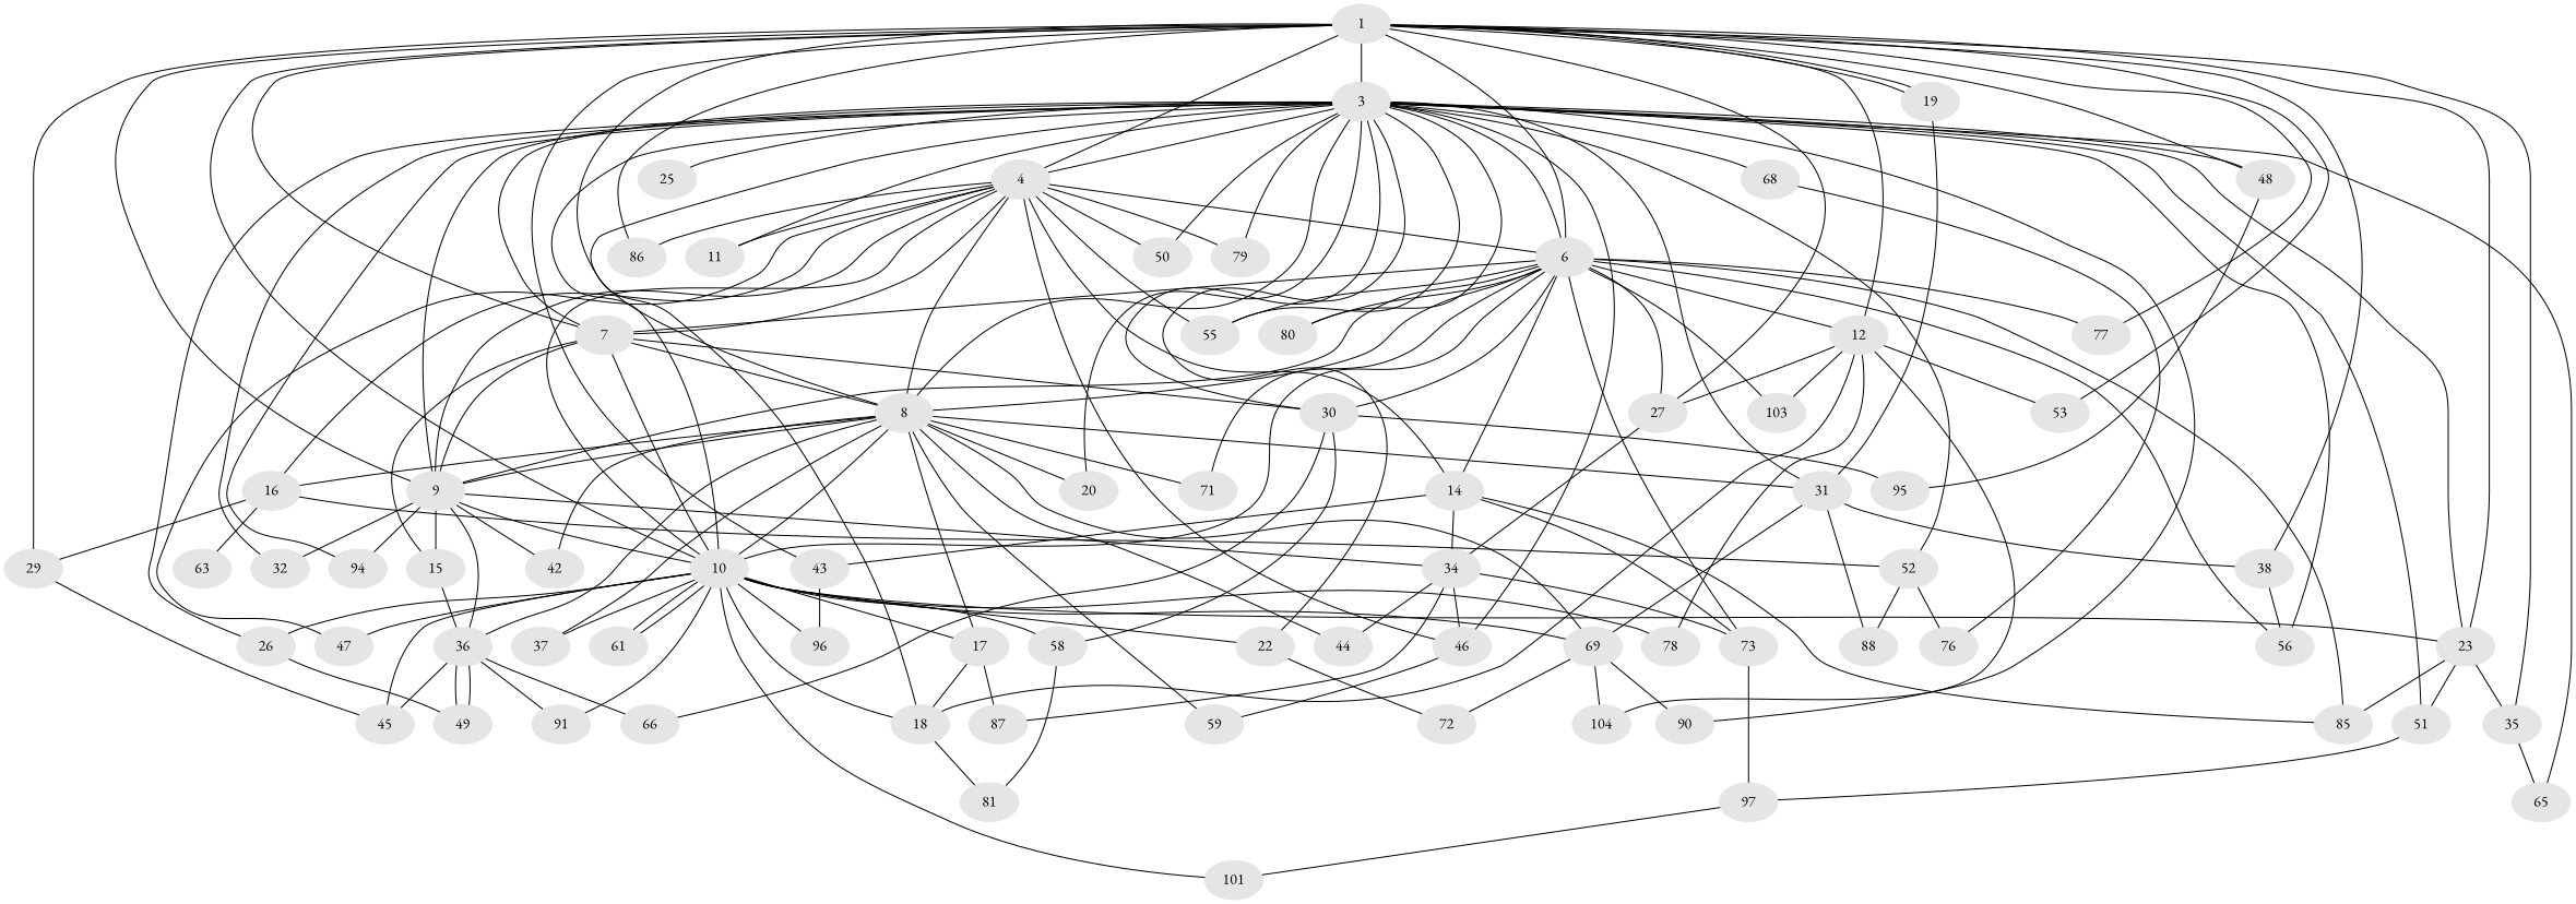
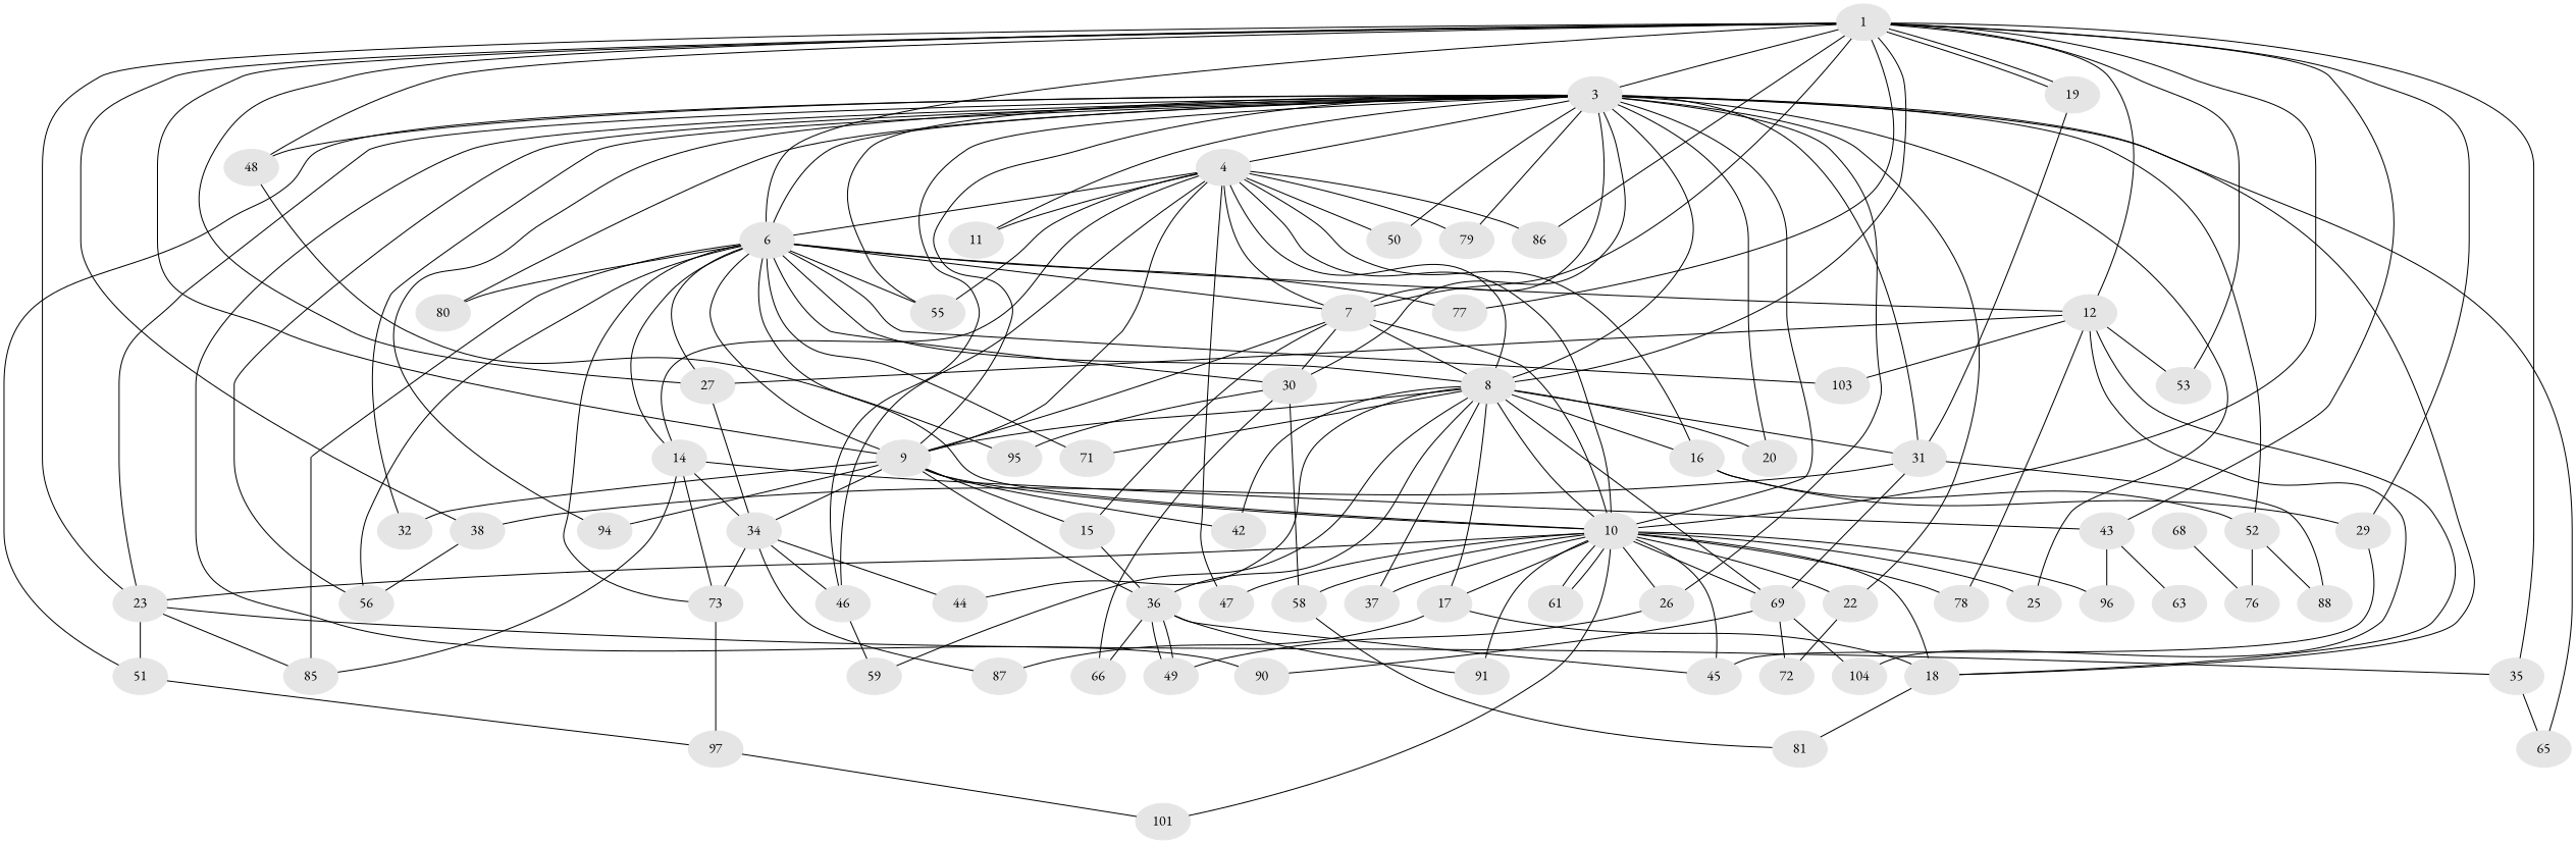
  graph {
    fontname="EB Garamond"
    node [color=gray90 fontname="EB Garamond" style=filled]
    edge [fontname="EB Garamond"]
    1 [super="+2"]
    3 [super="+5"]
    4 [super="+28"]
    6 [super="+70"]
    7 [super="+60"]
    8 [super="+98"]
    9 [super="+13"]
    10 [super="+97"]
    12 [super="+39"]
    19
    23 [super="+24"]
    27 [super="+75"]
    29
    35
    38
    43
    48
    53
    77
    86
    11
    18 [super="+82"]
    20
    22 [super="+33"]
    25
    26
    30 [super="+54"]
    31 [super="+62"]
    32
    46 [super="+57"]
    50
    51
    52 [super="+99"]
    55 [super="+67"]
    56 [super="+84"]
    65
    68
    79
    80
    90
    94
    14
    16
    47
    71
    73 [super="+92"]
    85 [super="+100"]
    103
    15 [super="+64"]
    17 [super="+21"]
    36 [super="+40"]
    37
    42
    44
    59
    69 [super="+74"]
    34 [super="+41"]
    45 [super="+102"]
    58
    61
    78
    91
    96
    101
    104
    63
    95
    81
    72
    49 [super="+83"]
    66
    88
    n73 [label=97]
    76
    87
    1 -- 3 [weight=4]
-   1 -- 4 [weight=2]
    1 -- 6 [weight=2]
    1 -- 7 [weight=2]
    1 -- 8 [weight=2]
    1 -- 9 [weight=2]
    1 -- 10 [weight=2]
    1 -- 12 [weight=2]
    1 -- 19
    1 -- 19
    1 -- 23
    1 -- 27
    1 -- 29
    1 -- 35
    1 -- 38
    1 -- 43
    1 -- 48
    1 -- 53
    1 -- 77
    1 -- 86
    3 -- 4 [weight=2]
    3 -- 6 [weight=2]
    3 -- 7 [weight=3]
    3 -- 8 [weight=2]
    3 -- 9 [weight=2]
    3 -- 10 [weight=2]
    3 -- 23
    3 -- 48
    3 -- 11
    3 -- 18
    3 -- 20
    3 -- 22 [weight=2]
    3 -- 25
    3 -- 26
    3 -- 30
    3 -- 31
    3 -- 32
    3 -- 46
    3 -- 50
    3 -- 51
    3 -- 52 [weight=2]
    3 -- 55
    3 -- 56 [weight=2]
    3 -- 65
-   3 -- 68 [weight=2]
    3 -- 79
    3 -- 80
    3 -- 90
    3 -- 94
    4 -- 6
    4 -- 7
    4 -- 8
    4 -- 9 [weight=2]
    4 -- 10
    4 -- 86
    4 -- 11
    4 -- 46
    4 -- 50
    4 -- 55
    4 -- 79
    4 -- 14
    4 -- 16
    4 -- 47
    6 -- 7
    6 -- 8
    6 -- 9
    6 -- 10
    6 -- 12
    6 -- 27
    6 -- 77
    6 -- 30
    6 -- 55
    6 -- 56
    6 -- 80
    6 -- 14
    6 -- 71
    6 -- 73
    6 -- 85
    6 -- 103
    7 -- 8
    7 -- 9
    7 -- 10
    7 -- 30
    7 -- 15
    8 -- 9 [weight=2]
    8 -- 10
    8 -- 20
    8 -- 31
    8 -- 16
    8 -- 71
    8 -- 17
    8 -- 36
    8 -- 37
    8 -- 42
    8 -- 44
    8 -- 59
    8 -- 69
    9 -- 10 [weight=2]
    9 -- 32
    9 -- 94
    9 -- 15
    9 -- 36 [weight=2]
    9 -- 42
    9 -- 34
    10 -- 23
    10 -- 18
    10 -- 22
+   10 -- 25
    10 -- 26
    10 -- 47
    10 -- 17
    10 -- 37
    10 -- 69
    10 -- 45
    10 -- 58
    10 -- 61
    10 -- 61
    10 -- 78
    10 -- 91
    10 -- 96
    10 -- 101
    12 -- 27
    12 -- 53
    12 -- 18
    12 -- 103
    12 -- 78
    12 -- 104
    19 -- 31
    23 -- 35
    23 -- 51
    23 -- 85
    27 -- 34
    29 -- 45
    35 -- 65
    38 -- 56
    43 -- 96
-   16 -- 63
+   43 -- 63
    48 -- 95
    18 -- 81
    22 -- 72
    26 -- 49
    30 -- 58
    30 -- 95
    30 -- 66
    31 -- 38
    31 -- 69
    31 -- 88
    46 -- 59
    51 -- n73
    52 -- 88
    52 -- 76
    68 -- 76
    14 -- 43
    14 -- 73
    14 -- 85
    14 -- 34
    16 -- 29
    16 -- 52
    73 -- n73
    15 -- 36
    17 -- 18
    17 -- 87
    36 -- 45
    36 -- 91
    36 -- 49
    36 -- 49
    36 -- 66
    69 -- 90
    69 -- 104
    69 -- 72
    34 -- 46
    34 -- 73
    34 -- 44
    34 -- 87
    58 -- 81
    n73 -- 101
  }
